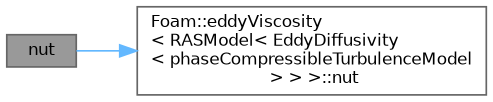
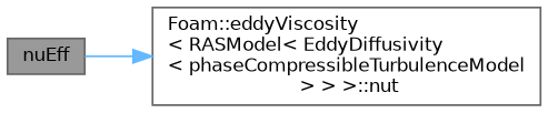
  digraph {
    rankdir=LR
    node [fontname=Helvetica fontsize=10 shape=box style=filled]
-   n1 [color=gray40 fillcolor=grey60 fontcolor=black height=0.2 label=nut width=0.4]
+   n1 [color=gray40 fillcolor=grey60 fontcolor=black height=0.2 label=nuEff width=0.4]
    n2 [color=grey40 fillcolor=white height=0.2 label="Foam::eddyViscosity\l\< RASModel\< EddyDiffusivity\l\< phaseCompressibleTurbulenceModel\l \> \> \>::nut" width=0.4]
    n1 -> n2 [color=steelblue1 fontname=Helvetica fontsize=10 labelfontname=Helvetica labelfontsize=10 style=solid]
  }
